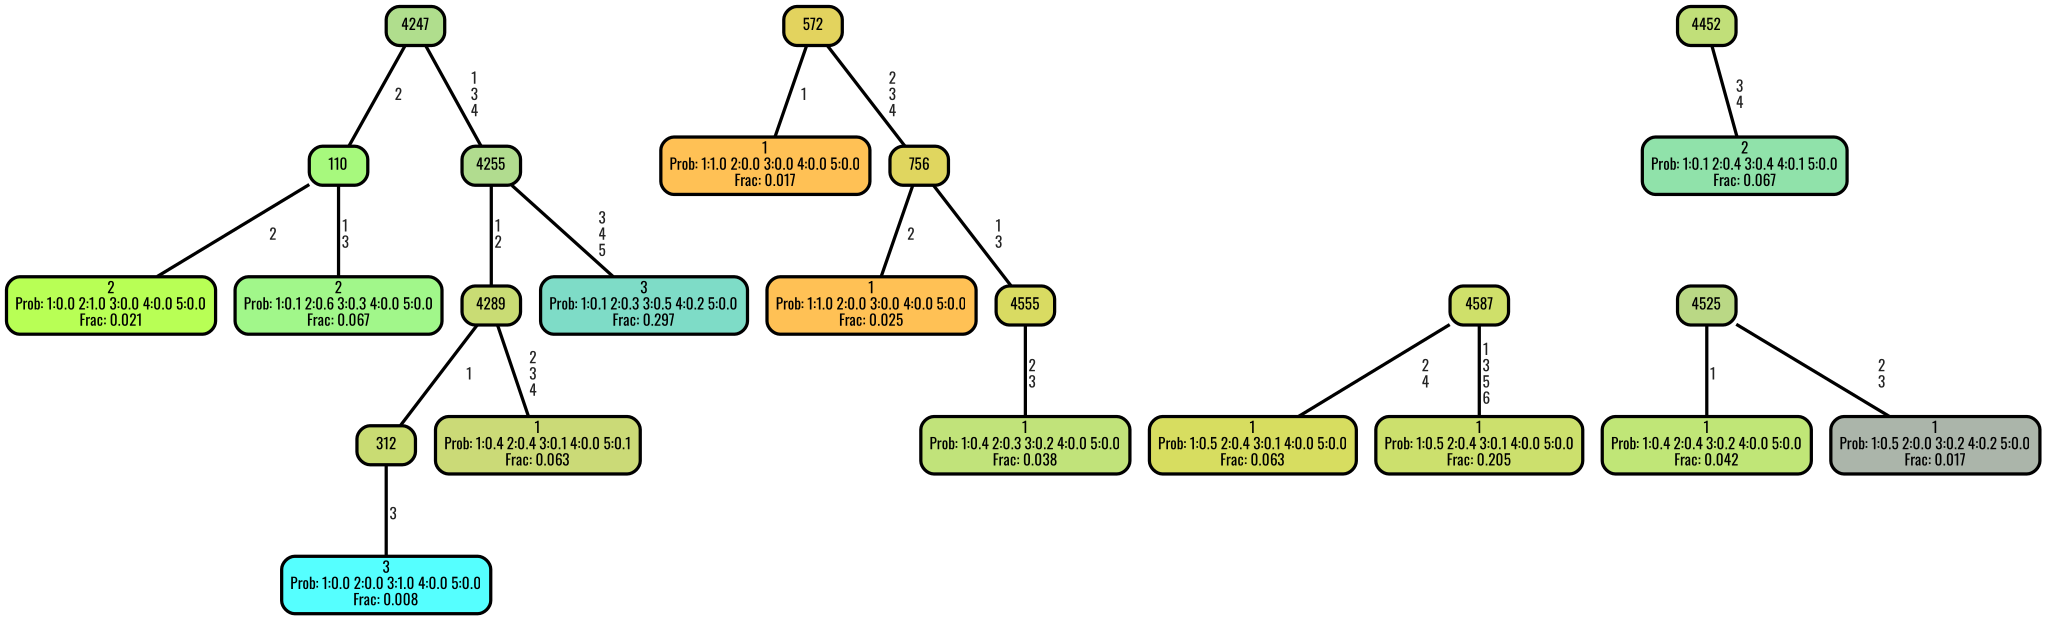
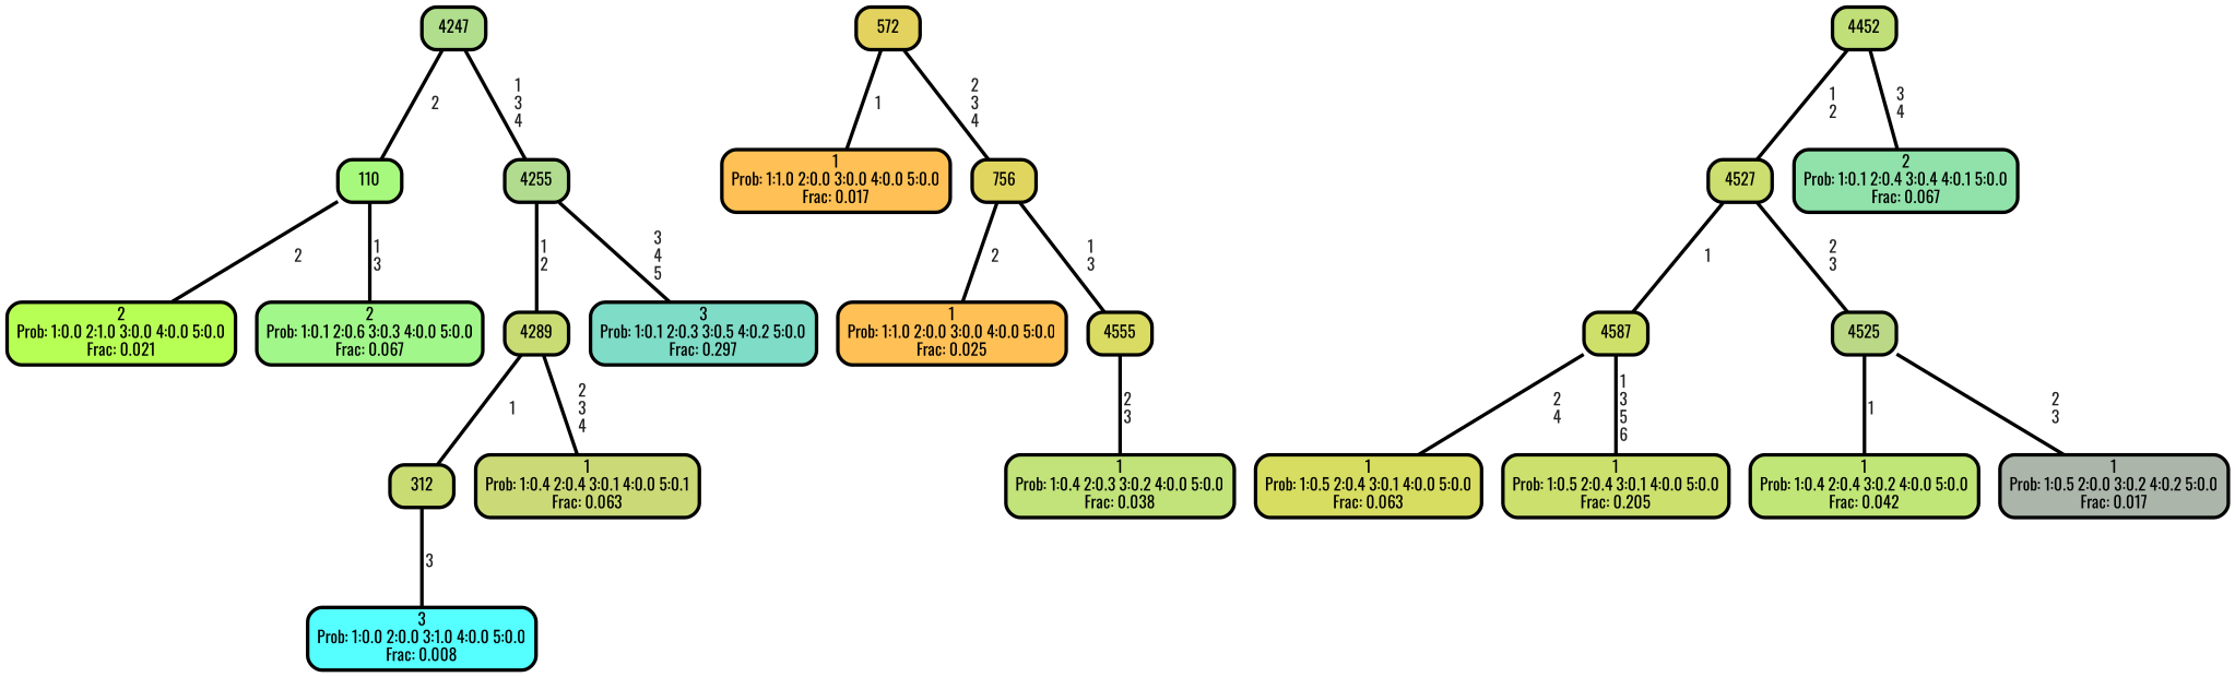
  graph {
    fontname=Oswald
    ranksep="0 equally"
    splines=straight
    node [color=black fillcolor="#ffc155" fontcolor=black fontname=Oswald penwidth=3 shape=box style="filled, rounded"]
    edge [color=black fontcolor=grey14 fontname=Oswald fontweight=bold penwidth=3]
    n1 [fillcolor="#b8ff55" label="2\nProb: 1:0.0 2:1.0 3:0.0 4:0.0 5:0.0\nFrac: 0.021"]
    n2 [fillcolor="#a7f97d" label=110]
    n3 [fillcolor="#a1f78a" label="2\nProb: 1:0.1 2:0.6 3:0.3 4:0.0 5:0.0\nFrac: 0.067"]
    n4 [fillcolor="#b0de8d" label=4247]
    n5 [fillcolor="#b1dc8f" label=4255]
    n6 [fillcolor="#c9dc74" label=4289]
    n7 [fillcolor="#7edcc7" label="3\nProb: 1:0.1 2:0.3 3:0.5 4:0.2 5:0.0\nFrac: 0.297"]
    n8 [fillcolor="#55ffff" label="3\nProb: 1:0.0 2:0.0 3:1.0 4:0.0 5:0.0\nFrac: 0.008"]
    n9 [fillcolor="#c9dc73" label=312]
    n10 [label="1\nProb: 1:1.0 2:0.0 3:0.0 4:0.0 5:0.0\nFrac: 0.017"]
    n11 [fillcolor="#e3d35e" label=572]
    n12 [fillcolor="#e0d65f" label=756]
    n13 [label="1\nProb: 1:1.0 2:0.0 3:0.0 4:0.0 5:0.0\nFrac: 0.025"]
    n14 [fillcolor="#d9db62" label=4555]
    n15 [fillcolor="#c1e37a" label="1\nProb: 1:0.4 2:0.3 3:0.2 4:0.0 5:0.0\nFrac: 0.038"]
    n16 [fillcolor="#c1df79" label=4452]
+   n17 [fillcolor="#cbde6f" label=4527]
    n18 [fillcolor="#90e2aa" label="2\nProb: 1:0.1 2:0.4 3:0.4 4:0.1 5:0.0\nFrac: 0.067"]
    n19 [fillcolor="#d7dd60" label="1\nProb: 1:0.5 2:0.4 3:0.1 4:0.0 5:0.0\nFrac: 0.063"]
    n20 [fillcolor="#cfe06a" label=4587]
    n21 [fillcolor="#cce06d" label="1\nProb: 1:0.5 2:0.4 3:0.1 4:0.0 5:0.0\nFrac: 0.205"]
    n22 [fillcolor="#bad885" label=4525]
    n23 [fillcolor="#c0e677" label="1\nProb: 1:0.4 2:0.4 3:0.2 4:0.0 5:0.0\nFrac: 0.042"]
    n24 [fillcolor="#abb5aa" label="1\nProb: 1:0.5 2:0.0 3:0.2 4:0.2 5:0.0\nFrac: 0.017"]
    n25 [fillcolor="#cbda77" label="1\nProb: 1:0.4 2:0.4 3:0.1 4:0.0 5:0.1\nFrac: 0.063"]
    subgraph sub_1 {
      rank=same
    }
    n2 -- n1 [label=" 2"]
    n2 -- n3 [label=" 1\n 3"]
    n4 -- n2 [label=" 2"]
    n4 -- n5 [label=" 1\n 3\n 4"]
    n5 -- n6 [label=" 1\n 2"]
    n5 -- n7 [label=" 3\n 4\n 5"]
    n6 -- n9 [label=" 1"]
    n6 -- n25 [label=" 2\n 3\n 4"]
    n9 -- n8 [label=" 3"]
    n11 -- n10 [label=" 1"]
    n11 -- n12 [label=" 2\n 3\n 4"]
    n12 -- n13 [label=" 2"]
    n12 -- n14 [label=" 1\n 3"]
    n14 -- n15 [label=" 2\n 3"]
+   n16 -- n17 [label=" 1\n 2"]
    n16 -- n18 [label=" 3\n 4"]
+   n17 -- n20 [label=" 1"]
+   n17 -- n22 [label=" 2\n 3"]
    n20 -- n19 [label=" 2\n 4"]
    n20 -- n21 [label=" 1\n 3\n 5\n 6"]
    n22 -- n23 [label=" 1"]
    n22 -- n24 [label=" 2\n 3"]
  }
